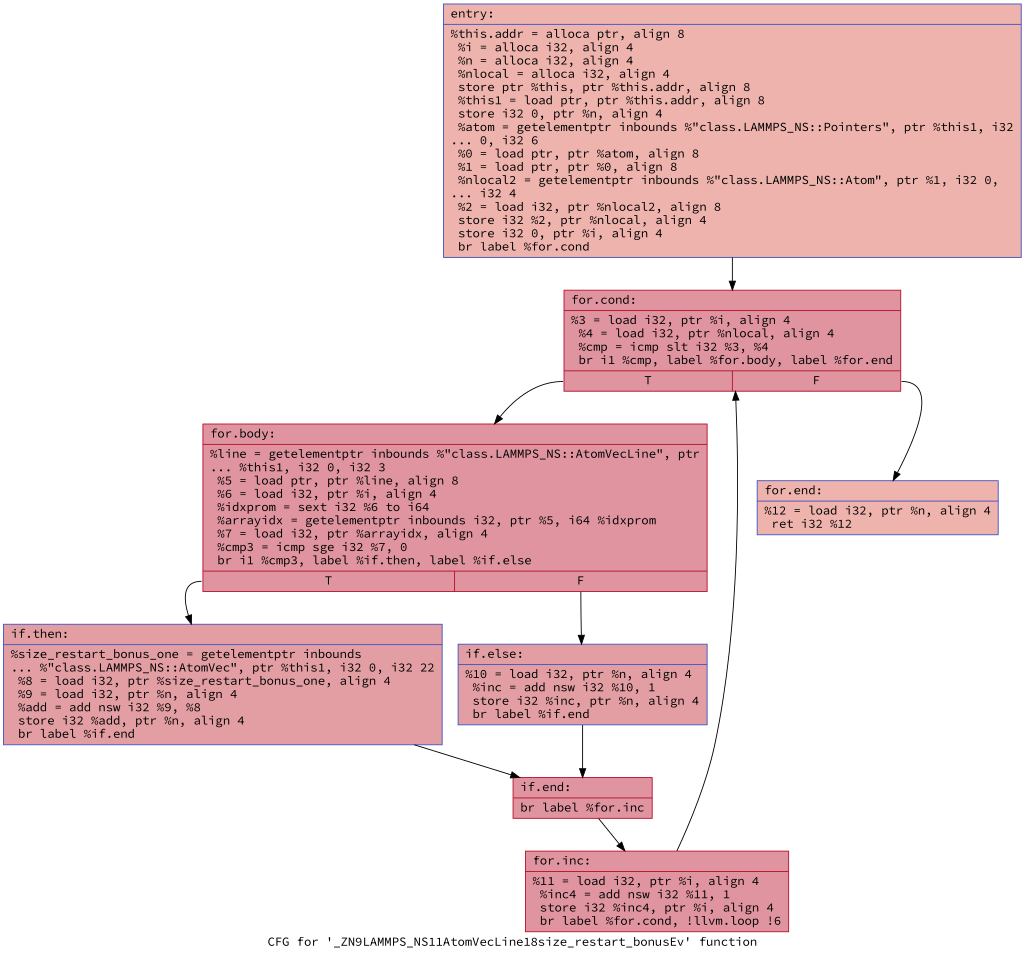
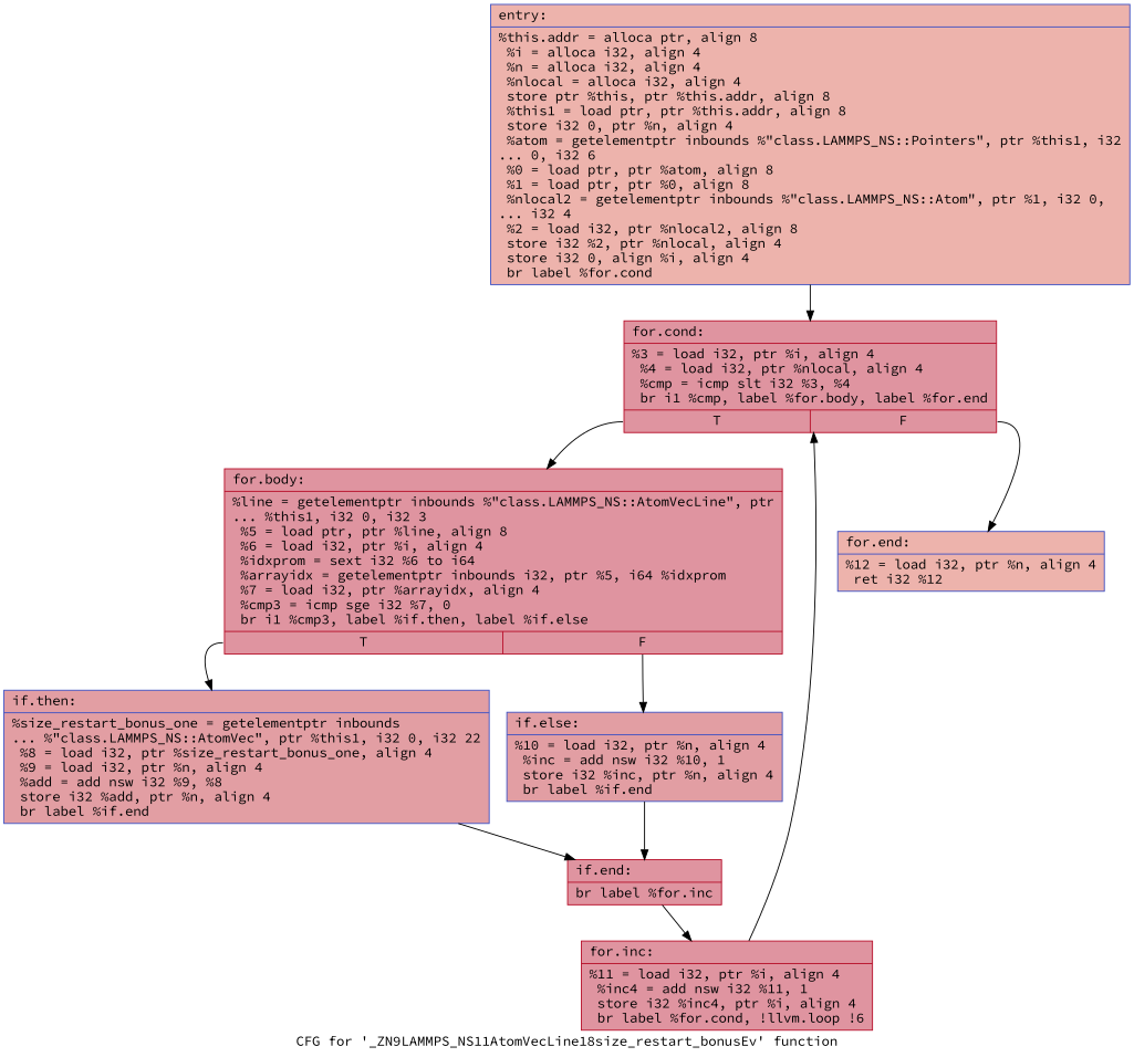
  digraph {
    label="CFG for '_ZN9LAMMPS_NS11AtomVecLine18size_restart_bonusEv' function"
    fontname="Source Code Pro"
    node [color="#3d50c3ff" fillcolor="#b70d2870" fontname="Source Code Pro" shape=record style=filled]
    edge [fontname="Source Code Pro"]
-   n1 [fillcolor="#d6524470" label="{entry:\l|  %this.addr = alloca ptr, align 8\l  %i = alloca i32, align 4\l  %n = alloca i32, align 4\l  %nlocal = alloca i32, align 4\l  store ptr %this, ptr %this.addr, align 8\l  %this1 = load ptr, ptr %this.addr, align 8\l  store i32 0, ptr %n, align 4\l  %atom = getelementptr inbounds %\"class.LAMMPS_NS::Pointers\", ptr %this1, i32\l... 0, i32 6\l  %0 = load ptr, ptr %atom, align 8\l  %1 = load ptr, ptr %0, align 8\l  %nlocal2 = getelementptr inbounds %\"class.LAMMPS_NS::Atom\", ptr %1, i32 0,\l... i32 4\l  %2 = load i32, ptr %nlocal2, align 8\l  store i32 %2, ptr %nlocal, align 4\l  store i32 0, ptr %i, align 4\l  br label %for.cond\l}"]
+   n1 [fillcolor="#d6524470" label="{entry:\l|  %this.addr = alloca ptr, align 8\l  %i = alloca i32, align 4\l  %n = alloca i32, align 4\l  %nlocal = alloca i32, align 4\l  store ptr %this, ptr %this.addr, align 8\l  %this1 = load ptr, ptr %this.addr, align 8\l  store i32 0, ptr %n, align 4\l  %atom = getelementptr inbounds %\"class.LAMMPS_NS::Pointers\", ptr %this1, i32\l... 0, i32 6\l  %0 = load ptr, ptr %atom, align 8\l  %1 = load ptr, ptr %0, align 8\l  %nlocal2 = getelementptr inbounds %\"class.LAMMPS_NS::Atom\", ptr %1, i32 0,\l... i32 4\l  %2 = load i32, ptr %nlocal2, align 8\l  store i32 %2, ptr %nlocal, align 4\l  store i32 0, align %i, align 4\l  br label %for.cond\l}"]
    n2 [color="#b70d28ff" label="{for.cond:\l|  %3 = load i32, ptr %i, align 4\l  %4 = load i32, ptr %nlocal, align 4\l  %cmp = icmp slt i32 %3, %4\l  br i1 %cmp, label %for.body, label %for.end\l|{<s0>T|<s1>F}}"]
    n3 [color="#b70d28ff" label="{for.body:\l|  %line = getelementptr inbounds %\"class.LAMMPS_NS::AtomVecLine\", ptr\l... %this1, i32 0, i32 3\l  %5 = load ptr, ptr %line, align 8\l  %6 = load i32, ptr %i, align 4\l  %idxprom = sext i32 %6 to i64\l  %arrayidx = getelementptr inbounds i32, ptr %5, i64 %idxprom\l  %7 = load i32, ptr %arrayidx, align 4\l  %cmp3 = icmp sge i32 %7, 0\l  br i1 %cmp3, label %if.then, label %if.else\l|{<s0>T|<s1>F}}"]
    n4 [fillcolor="#d6524470" label="{for.end:\l|  %12 = load i32, ptr %n, align 4\l  ret i32 %12\l}"]
    n5 [fillcolor="#be242e70" label="{if.then:\l|  %size_restart_bonus_one = getelementptr inbounds\l... %\"class.LAMMPS_NS::AtomVec\", ptr %this1, i32 0, i32 22\l  %8 = load i32, ptr %size_restart_bonus_one, align 4\l  %9 = load i32, ptr %n, align 4\l  %add = add nsw i32 %9, %8\l  store i32 %add, ptr %n, align 4\l  br label %if.end\l}"]
    n6 [fillcolor="#be242e70" label="{if.else:\l|  %10 = load i32, ptr %n, align 4\l  %inc = add nsw i32 %10, 1\l  store i32 %inc, ptr %n, align 4\l  br label %if.end\l}"]
    n7 [color="#b70d28ff" label="{if.end:\l|  br label %for.inc\l}"]
    n8 [color="#b70d28ff" label="{for.inc:\l|  %11 = load i32, ptr %i, align 4\l  %inc4 = add nsw i32 %11, 1\l  store i32 %inc4, ptr %i, align 4\l  br label %for.cond, !llvm.loop !6\l}"]
    n1 -> n2
    n2 -> n3 [tailport=s0]
    n2 -> n4 [tailport=s1]
    n3 -> n5 [tailport=s0]
    n3 -> n6 [tailport=s1]
    n5 -> n7
    n6 -> n7
    n7 -> n8
    n8 -> n2
  }
